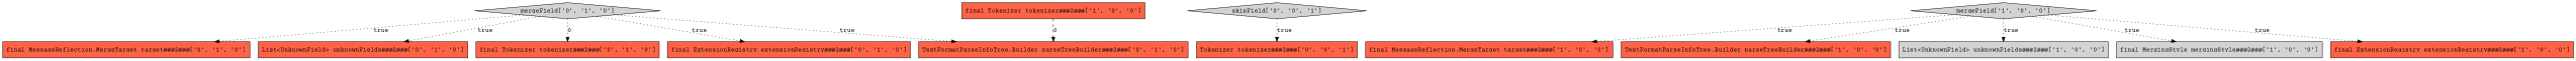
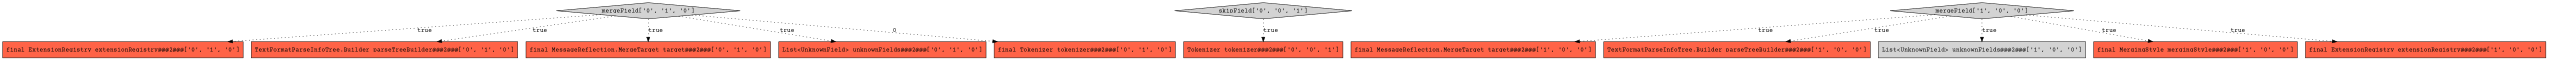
  digraph {
    fontname="Courier Prime"
    node [fillcolor=tomato fontname="Courier Prime" shape=box style=filled]
    edge [fontname="Courier Prime" style=dotted]
    n1 [label="final ExtensionRegistry extensionRegistry@@@2@@@['0', '1', '0']"]
-   n2 [label="final Tokenizer tokenizer@@@2@@@['1', '0', '0']"]
    n3 [label="TextFormatParseInfoTree.Builder parseTreeBuilder@@@2@@@['0', '1', '0']"]
    n4 [fillcolor=lightgray label="skipField['0', '0', '1']" shape=diamond]
    n5 [label="Tokenizer tokenizer@@@2@@@['0', '0', '1']"]
    n6 [fillcolor=lightgray label="mergeField['1', '0', '0']" shape=diamond]
    n7 [label="final MessageReflection.MergeTarget target@@@2@@@['1', '0', '0']"]
    n8 [label="TextFormatParseInfoTree.Builder parseTreeBuilder@@@2@@@['1', '0', '0']"]
    n9 [fillcolor=lightgray label="List<UnknownField> unknownFields@@@2@@@['1', '0', '0']"]
-   n10 [fillcolor=lightgray label="final MergingStyle mergingStyle@@@2@@@['1', '0', '0']"]
+   n10 [label="final MergingStyle mergingStyle@@@2@@@['1', '0', '0']"]
    n11 [label="final ExtensionRegistry extensionRegistry@@@2@@@['1', '0', '0']"]
    n12 [label="final MessageReflection.MergeTarget target@@@2@@@['0', '1', '0']"]
    n13 [fillcolor=lightgray label="mergeField['0', '1', '0']" shape=diamond]
    n14 [label="List<UnknownField> unknownFields@@@2@@@['0', '1', '0']"]
    n15 [label="final Tokenizer tokenizer@@@2@@@['0', '1', '0']"]
-   n2 -> n3 [label=0 style=dashed]
    n4 -> n5 [label=true]
    n6 -> n7 [label=true]
    n6 -> n8 [label=true]
    n6 -> n9 [label=true]
    n6 -> n10 [label=true]
    n6 -> n11 [label=true]
    n13 -> n1 [label=true]
    n13 -> n3 [label=true]
    n13 -> n12 [label=true]
    n13 -> n14 [label=true]
    n13 -> n15 [label=0]
  }
